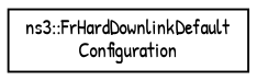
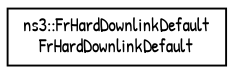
  digraph {
    rankdir=LR
    fontname="Patrick Hand"
-   n1 [color=black fillcolor=white fontname="Patrick Hand" fontsize=10 height=0.2 label="ns3::FrHardDownlinkDefault\lConfiguration" shape=record style=filled width=0.4]
+   n1 [color=black fillcolor=white fontname="Patrick Hand" fontsize=10 height=0.2 label="ns3::FrHardDownlinkDefault\lFrHardDownlinkDefault" shape=record style=filled width=0.4]
  }
